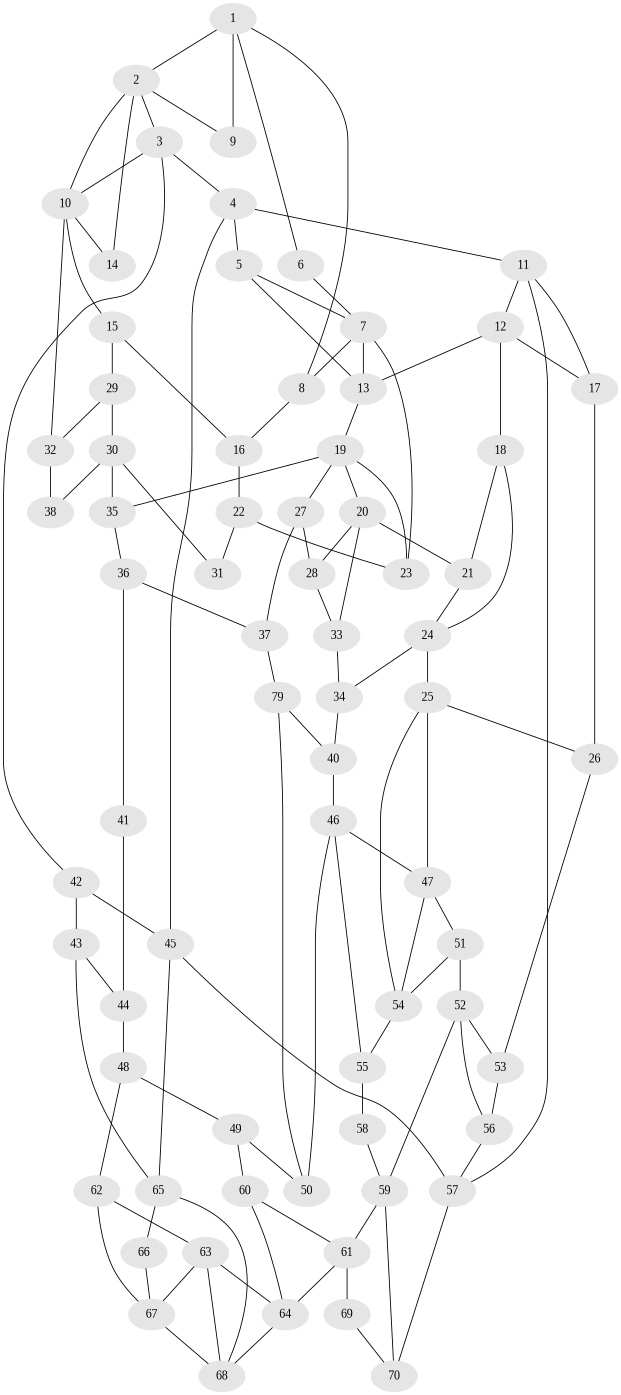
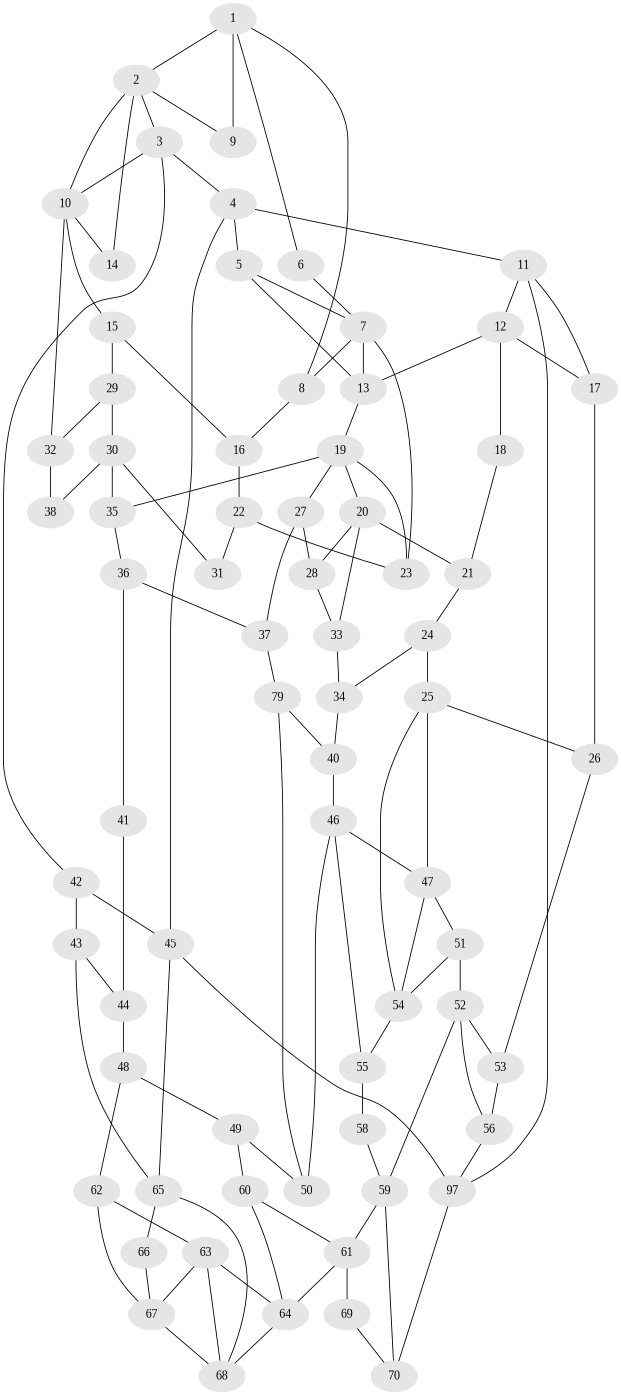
  graph {
    fontname="Liberation Serif"
    node [color=gray90 fontname="Liberation Serif" style=filled]
    edge [fontname="Liberation Serif" weight=1.0]
    1
    2
    6
    8
    9
    3
    10
    14
    7
    16
    4
    42
    15
    32
    5
    11
    45
    43
    13
    12
    17
-   57
+   57 [label=97]
    65
    23
    19
    22
    29
    38
    18
    26
    70
    21
    24
    20
    27
    35
    30
    31
    53
    25
    34
    28
    33
    37
    36
    47
    54
    40
    51
    52
    56
    n52 [label=79]
    46
    41
    44
    50
    55
    48
    68
    66
    49
    62
    58
    60
    63
    67
    61
    64
    59
    69
    1 -- 2
    1 -- 6
    1 -- 8
    1 -- 9 [weight=2.0]
    2 -- 9
    2 -- 3
    2 -- 10
    2 -- 14 [weight=2.0]
    6 -- 7 [weight=2.0]
    8 -- 16
    3 -- 10 [weight=2.0]
    3 -- 4
    3 -- 42
    10 -- 14
    10 -- 15
    10 -- 32
    7 -- 8
    7 -- 13
    7 -- 23
    16 -- 22
    4 -- 5
    4 -- 11
    4 -- 45
    42 -- 45
    42 -- 43
    15 -- 16
    15 -- 29
    32 -- 38
    5 -- 7
    5 -- 13
    11 -- 12
    11 -- 17
    11 -- 57
    45 -- 57
    45 -- 65
    43 -- 65
    43 -- 44
    13 -- 19
    12 -- 13
    12 -- 17
    12 -- 18 [weight=2.0]
    17 -- 26
    57 -- 70
    65 -- 68
    65 -- 66 [weight=3.0]
    19 -- 23
    19 -- 20
    19 -- 27
    19 -- 35 [weight=2.0]
    22 -- 23
    22 -- 31
    29 -- 32
    29 -- 30 [weight=2.0]
    18 -- 21
-   18 -- 24
    26 -- 53
    21 -- 24
    24 -- 25 [weight=2.0]
    24 -- 34 [weight=2.0]
    20 -- 21
    20 -- 28
    20 -- 33
    27 -- 28 [weight=2.0]
    27 -- 37
    35 -- 36
    30 -- 38
    30 -- 35
    30 -- 31 [weight=2.0]
    53 -- 56
    25 -- 26
    25 -- 47
    25 -- 54
    34 -- 40
    28 -- 33 [weight=3.0]
    33 -- 34 [weight=2.0]
    37 -- n52
    36 -- 37
    36 -- 41
    47 -- 54 [weight=2.0]
    47 -- 51
    54 -- 55
    40 -- 46
    51 -- 54
    51 -- 52 [weight=2.0]
    52 -- 53
    52 -- 56
    52 -- 59 [weight=2.0]
    56 -- 57
    n52 -- 40
    n52 -- 50
    46 -- 47 [weight=2.0]
    46 -- 50
    46 -- 55
    41 -- 44
    44 -- 48
    55 -- 58
    48 -- 49
    48 -- 62
    66 -- 67 [weight=2.0]
    49 -- 50
    49 -- 60
    62 -- 63
    62 -- 67
    58 -- 59 [weight=2.0]
    60 -- 61
    60 -- 64
    63 -- 68
    63 -- 67 [weight=2.0]
    63 -- 64 [weight=2.0]
    67 -- 68
    61 -- 64
    61 -- 69 [weight=2.0]
    64 -- 68
    59 -- 70
    59 -- 61
    69 -- 70
  }
